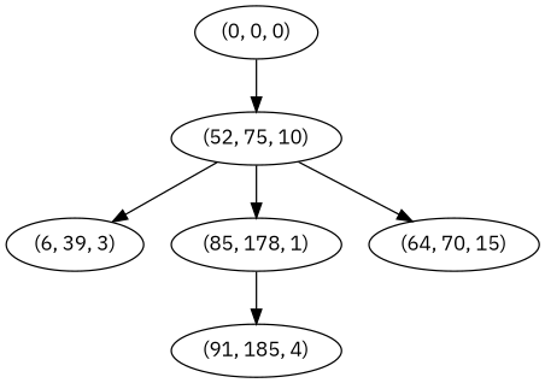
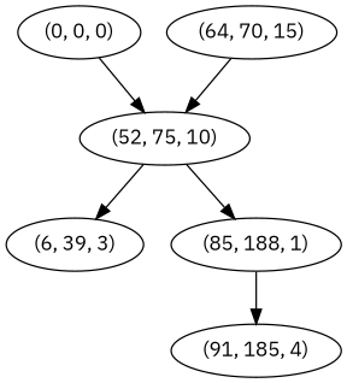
  digraph {
    fontname="IBM Plex Sans"
    node [fontname="IBM Plex Sans"]
    edge [fontname="IBM Plex Sans"]
    "(0, 0, 0)"
    "(52, 75, 10)"
    "(6, 39, 3)"
-   "(85, 188, 1)" [label="(85, 178, 1)"]
+   "(85, 188, 1)"
    "(64, 70, 15)"
    "(91, 185, 4)"
    "(0, 0, 0)" -> "(52, 75, 10)"
    "(52, 75, 10)" -> "(6, 39, 3)"
    "(52, 75, 10)" -> "(85, 188, 1)"
-   "(52, 75, 10)" -> "(64, 70, 15)"
+   "(64, 70, 15)" -> "(52, 75, 10)"
    "(85, 188, 1)" -> "(91, 185, 4)"
  }
